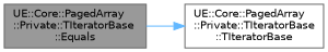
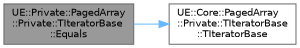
  digraph {
    rankdir=LR
    node [color=gray40 fontname=Helvetica fontsize=10 shape=box style=filled]
-   n1 [fillcolor=grey60 fontcolor=black height=0.2 label="UE::Core::PagedArray\l::Private::TIteratorBase\l::Equals" width=0.4]
+   n1 [fillcolor=grey60 fontcolor=black height=0.2 label="UE::Private::PagedArray\l::Private::TIteratorBase\l::Equals" width=0.4]
    n2 [fillcolor=white height=0.2 label="UE::Core::PagedArray\l::Private::TIteratorBase\l::TIteratorBase" width=0.4]
    n1 -> n2 [color=steelblue1 fontname=Helvetica fontsize=10 labelfontname=Helvetica labelfontsize=10 style=solid]
  }
